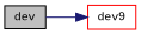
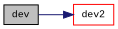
  digraph {
    rankdir=LR
    fontname="Liberation Mono"
    node [fontname="Liberation Mono" fontsize=10 shape=record]
    n1 [color=black fillcolor=grey75 fontcolor=black height=0.2 label=dev style=filled width=0.4]
-   n2 [color=red height=0.2 label=dev9 width=0.4]
+   n2 [color=red height=0.2 label=dev2 width=0.4]
    n1 -> n2 [color=midnightblue fontname="Liberation Mono" fontsize=10 labelfontname=FreeSans labelfontsize=10 style=solid]
  }
